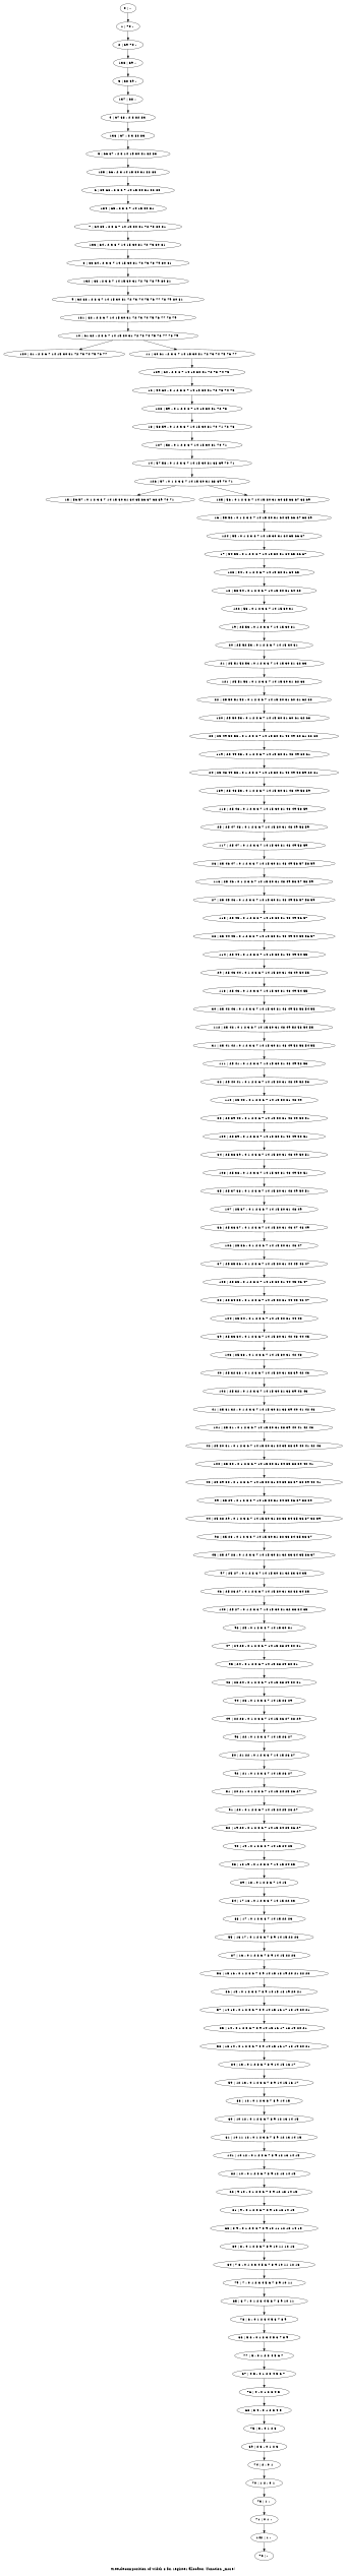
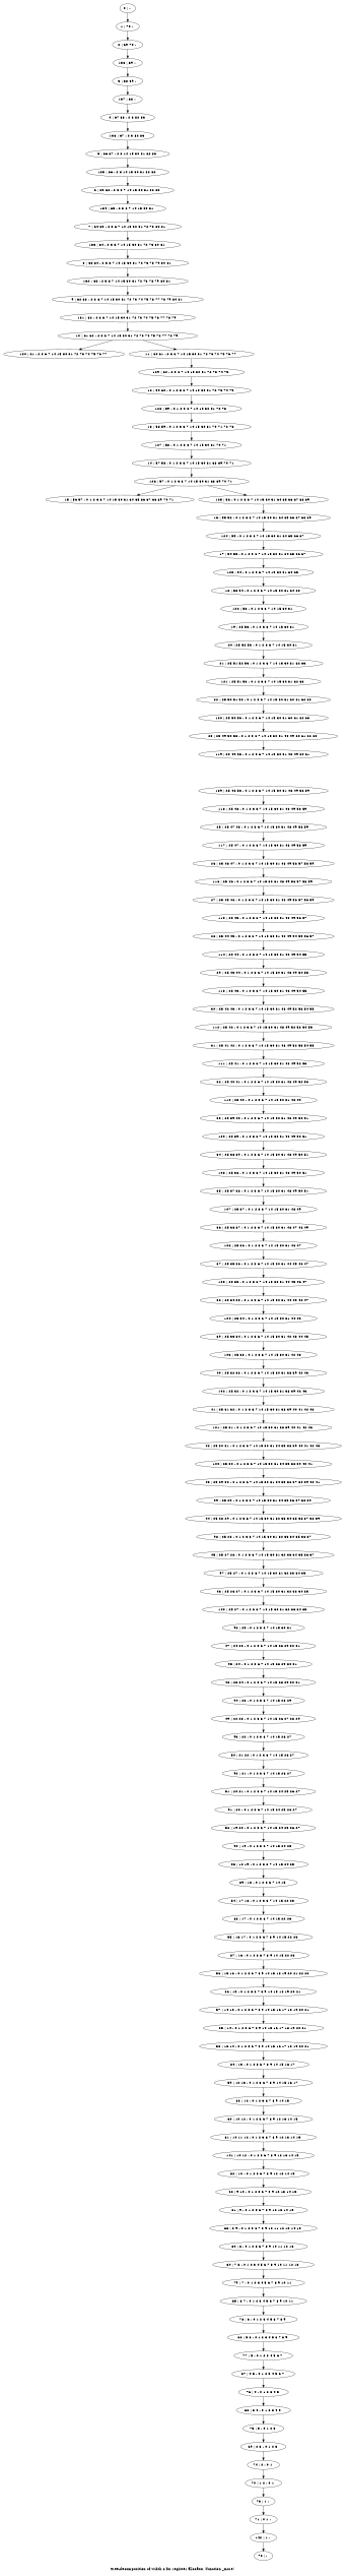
  digraph {
    label="Tree-decomposition of width 3 for register allocator (function _more)"
    n1 [label="0 | : "]
    n2 [label="1 | 70 : "]
    n3 [label="2 | 69 70 : "]
    n4 [label="138 | 69 : "]
    n5 [label="3 | 68 69 : "]
    n6 [label="137 | 68 : "]
    n7 [label="4 | 67 68 : 2 3 82 83 "]
    n8 [label="136 | 67 : 2 3 82 83 "]
    n9 [label="5 | 66 67 : 2 3 14 15 30 31 82 83 "]
    n10 [label="135 | 66 : 2 3 14 15 30 31 82 83 "]
    n11 [label="6 | 65 66 : 2 3 6 7 14 15 30 31 82 83 "]
    n12 [label="134 | 65 : 2 3 6 7 14 15 30 31 "]
    n13 [label="7 | 64 65 : 2 3 6 7 14 15 30 31 72 73 80 81 "]
    n14 [label="133 | 64 : 2 3 6 7 14 15 30 31 72 73 80 81 "]
    n15 [label="8 | 63 64 : 2 3 6 7 14 15 30 31 72 73 78 79 80 81 "]
    n16 [label="132 | 63 : 2 3 6 7 14 15 30 31 72 73 78 79 80 81 "]
    n17 [label="9 | 62 63 : 2 3 6 7 14 15 30 31 72 73 74 75 76 77 78 79 80 81 "]
    n18 [label="131 | 62 : 2 3 6 7 14 15 30 31 72 73 74 75 76 77 78 79 "]
    n19 [label="10 | 61 62 : 2 3 6 7 14 15 30 31 72 73 74 75 76 77 78 79 "]
    n20 [label="130 | 61 : 2 3 6 7 14 15 30 31 72 73 74 75 76 77 "]
    n21 [label="11 | 60 61 : 2 3 6 7 14 15 30 31 72 73 74 75 76 77 "]
    n22 [label="129 | 60 : 2 3 6 7 14 15 30 31 72 73 74 75 "]
    n23 [label="12 | 59 60 : 0 1 2 3 6 7 14 15 30 31 72 73 74 75 "]
    n24 [label="128 | 59 : 0 1 2 3 6 7 14 15 30 31 72 73 "]
    n25 [label="13 | 58 59 : 0 1 2 3 6 7 14 15 30 31 70 71 72 73 "]
    n26 [label="127 | 58 : 0 1 2 3 6 7 14 15 30 31 70 71 "]
    n27 [label="14 | 57 58 : 0 1 2 3 6 7 14 15 30 31 68 69 70 71 "]
    n28 [label="126 | 57 : 0 1 2 3 6 7 14 15 30 31 68 69 70 71 "]
    n29 [label="15 | 56 57 : 0 1 2 3 6 7 14 15 30 31 64 65 66 67 68 69 70 71 "]
    n30 [label="125 | 56 : 0 1 2 3 6 7 14 15 30 31 64 65 66 67 68 69 "]
    n31 [label="16 | 55 56 : 0 1 2 3 6 7 14 15 30 31 64 65 66 67 68 69 "]
    n32 [label="124 | 55 : 0 1 2 3 6 7 14 15 30 31 64 65 66 67 "]
    n33 [label="17 | 54 55 : 0 1 2 3 6 7 14 15 30 31 64 65 66 67 "]
    n34 [label="123 | 54 : 0 1 2 3 6 7 14 15 30 31 64 65 "]
    n35 [label="18 | 53 54 : 0 1 2 3 6 7 14 15 30 31 64 65 "]
    n36 [label="122 | 53 : 0 1 2 3 6 7 14 15 30 31 "]
    n37 [label="19 | 25 53 : 0 1 2 3 6 7 14 15 30 31 "]
    n38 [label="20 | 25 52 53 : 0 1 2 3 6 7 14 15 30 31 "]
    n39 [label="21 | 25 51 52 53 : 0 1 2 3 6 7 14 15 30 31 62 63 "]
    n40 [label="121 | 25 51 53 : 0 1 2 3 6 7 14 15 30 31 62 63 "]
    n41 [label="22 | 25 50 51 53 : 0 1 2 3 6 7 14 15 30 31 60 61 62 63 "]
    n42 [label="120 | 25 50 53 : 0 1 2 3 6 7 14 15 30 31 60 61 62 63 "]
    n43 [label="23 | 25 49 50 53 : 0 1 2 3 6 7 14 15 30 31 48 49 60 61 62 63 "]
    n44 [label="119 | 25 49 53 : 0 1 2 3 6 7 14 15 30 31 48 49 60 61 "]
-   n45 [label="24 | 25 48 49 53 : 0 1 2 3 6 7 14 15 30 31 48 49 58 59 60 61 "]
    n46 [label="139 | 25 48 53 : 0 1 2 3 6 7 14 15 30 31 48 49 58 59 "]
    n47 [label="118 | 25 48 : 0 1 2 3 6 7 14 15 30 31 48 49 58 59 "]
    n48 [label="25 | 25 47 48 : 0 1 2 3 6 7 14 15 30 31 48 49 58 59 "]
    n49 [label="117 | 25 47 : 0 1 2 3 6 7 14 15 30 31 48 49 58 59 "]
    n50 [label="26 | 25 46 47 : 0 1 2 3 6 7 14 15 30 31 48 49 56 57 58 59 "]
    n51 [label="116 | 25 46 : 0 1 2 3 6 7 14 15 30 31 48 49 56 57 58 59 "]
    n52 [label="27 | 25 45 46 : 0 1 2 3 6 7 14 15 30 31 48 49 56 57 58 59 "]
    n53 [label="115 | 25 45 : 0 1 2 3 6 7 14 15 30 31 48 49 56 57 "]
    n54 [label="28 | 25 44 45 : 0 1 2 3 6 7 14 15 30 31 48 49 54 55 56 57 "]
    n55 [label="114 | 25 44 : 0 1 2 3 6 7 14 15 30 31 48 49 54 55 "]
    n56 [label="29 | 25 43 44 : 0 1 2 3 6 7 14 15 30 31 48 49 54 55 "]
    n57 [label="113 | 25 43 : 0 1 2 3 6 7 14 15 30 31 48 49 54 55 "]
    n58 [label="30 | 25 42 43 : 0 1 2 3 6 7 14 15 30 31 48 49 52 53 54 55 "]
    n59 [label="112 | 25 42 : 0 1 2 3 6 7 14 15 30 31 48 49 52 53 54 55 "]
    n60 [label="31 | 25 41 42 : 0 1 2 3 6 7 14 15 30 31 48 49 52 53 54 55 "]
    n61 [label="111 | 25 41 : 0 1 2 3 6 7 14 15 30 31 48 49 52 53 "]
    n62 [label="32 | 25 40 41 : 0 1 2 3 6 7 14 15 30 31 48 49 52 53 "]
    n63 [label="110 | 25 40 : 0 1 2 3 6 7 14 15 30 31 48 49 "]
    n64 [label="33 | 25 39 40 : 0 1 2 3 6 7 14 15 30 31 48 49 50 51 "]
    n65 [label="109 | 25 39 : 0 1 2 3 6 7 14 15 30 31 48 49 50 51 "]
    n66 [label="34 | 25 38 39 : 0 1 2 3 6 7 14 15 30 31 48 49 50 51 "]
    n67 [label="108 | 25 38 : 0 1 2 3 6 7 14 15 30 31 48 49 50 51 "]
    n68 [label="35 | 25 37 38 : 0 1 2 3 6 7 14 15 30 31 48 49 50 51 "]
    n69 [label="107 | 25 37 : 0 1 2 3 6 7 14 15 30 31 48 49 "]
    n70 [label="36 | 25 36 37 : 0 1 2 3 6 7 14 15 30 31 46 47 48 49 "]
    n71 [label="106 | 25 36 : 0 1 2 3 6 7 14 15 30 31 46 47 "]
    n72 [label="37 | 25 35 36 : 0 1 2 3 6 7 14 15 30 31 44 45 46 47 "]
    n73 [label="105 | 25 35 : 0 1 2 3 6 7 14 15 30 31 44 45 46 47 "]
    n74 [label="38 | 25 34 35 : 0 1 2 3 6 7 14 15 30 31 44 45 46 47 "]
    n75 [label="104 | 25 34 : 0 1 2 3 6 7 14 15 30 31 44 45 "]
    n76 [label="39 | 25 33 34 : 0 1 2 3 6 7 14 15 30 31 42 43 44 45 "]
    n77 [label="103 | 25 33 : 0 1 2 3 6 7 14 15 30 31 42 43 "]
    n78 [label="40 | 25 32 33 : 0 1 2 3 6 7 14 15 30 31 38 39 42 43 "]
    n79 [label="102 | 25 32 : 0 1 2 3 6 7 14 15 30 31 38 39 42 43 "]
    n80 [label="41 | 25 31 32 : 0 1 2 3 6 7 14 15 30 31 38 39 40 41 42 43 "]
    n81 [label="101 | 25 31 : 0 1 2 3 6 7 14 15 30 31 38 39 40 41 42 43 "]
    n82 [label="42 | 25 30 31 : 0 1 2 3 6 7 14 15 30 31 34 35 38 39 40 41 42 43 "]
    n83 [label="100 | 25 30 : 0 1 2 3 6 7 14 15 30 31 34 35 38 39 40 41 "]
    n84 [label="43 | 25 29 30 : 0 1 2 3 6 7 14 15 30 31 34 35 36 37 38 39 40 41 "]
    n85 [label="99 | 25 29 : 0 1 2 3 6 7 14 15 30 31 34 35 36 37 38 39 "]
    n86 [label="44 | 25 28 29 : 0 1 2 3 6 7 14 15 30 31 32 33 34 35 36 37 38 39 "]
    n87 [label="98 | 25 28 : 0 1 2 3 6 7 14 15 30 31 32 33 34 35 36 37 "]
    n88 [label="45 | 25 27 28 : 0 1 2 3 6 7 14 15 30 31 32 33 34 35 36 37 "]
    n89 [label="97 | 25 27 : 0 1 2 3 6 7 14 15 30 31 32 33 34 35 "]
    n90 [label="46 | 25 26 27 : 0 1 2 3 6 7 14 15 30 31 32 33 34 35 "]
    n91 [label="140 | 25 27 : 0 1 2 3 6 7 14 15 30 31 32 33 34 35 "]
    n92 [label="96 | 25 : 0 1 2 3 6 7 14 15 30 31 "]
    n93 [label="47 | 24 25 : 0 1 2 3 6 7 14 15 28 29 30 31 "]
    n94 [label="95 | 24 : 0 1 2 3 6 7 14 15 28 29 30 31 "]
    n95 [label="48 | 23 24 : 0 1 2 3 6 7 14 15 28 29 30 31 "]
    n96 [label="94 | 23 : 0 1 2 3 6 7 14 15 28 29 "]
    n97 [label="49 | 22 23 : 0 1 2 3 6 7 14 15 26 27 28 29 "]
    n98 [label="93 | 22 : 0 1 2 3 6 7 14 15 26 27 "]
    n99 [label="50 | 21 22 : 0 1 2 3 6 7 14 15 26 27 "]
    n100 [label="92 | 21 : 0 1 2 3 6 7 14 15 26 27 "]
    n101 [label="51 | 20 21 : 0 1 2 3 6 7 14 15 24 25 26 27 "]
    n102 [label="91 | 20 : 0 1 2 3 6 7 14 15 24 25 26 27 "]
    n103 [label="52 | 19 20 : 0 1 2 3 6 7 14 15 24 25 26 27 "]
    n104 [label="90 | 19 : 0 1 2 3 6 7 14 15 24 25 "]
    n105 [label="53 | 18 19 : 0 1 2 3 6 7 14 15 24 25 "]
    n106 [label="89 | 18 : 0 1 2 3 6 7 14 15 "]
    n107 [label="54 | 17 18 : 0 1 2 3 6 7 14 15 22 23 "]
    n108 [label="88 | 17 : 0 1 2 3 6 7 14 15 22 23 "]
    n109 [label="55 | 16 17 : 0 1 2 3 6 7 8 9 14 15 22 23 "]
    n110 [label="87 | 16 : 0 1 2 3 6 7 8 9 14 15 22 23 "]
    n111 [label="56 | 15 16 : 0 1 2 3 6 7 8 9 14 15 18 19 20 21 22 23 "]
    n112 [label="86 | 15 : 0 1 2 3 6 7 8 9 14 15 18 19 20 21 "]
    n113 [label="57 | 14 15 : 0 1 2 3 6 7 8 9 14 15 16 17 18 19 20 21 "]
    n114 [label="85 | 14 : 0 1 2 3 6 7 8 9 14 15 16 17 18 19 20 21 "]
    n115 [label="58 | 13 14 : 0 1 2 3 6 7 8 9 14 15 16 17 18 19 20 21 "]
    n116 [label="84 | 13 : 0 1 2 3 6 7 8 9 14 15 16 17 "]
    n117 [label="59 | 12 13 : 0 1 2 3 6 7 8 9 14 15 16 17 "]
    n118 [label="83 | 12 : 0 1 2 3 6 7 8 9 14 15 "]
    n119 [label="60 | 10 12 : 0 1 2 3 6 7 8 9 12 13 14 15 "]
    n120 [label="61 | 10 11 12 : 0 1 2 3 6 7 8 9 12 13 14 15 "]
    n121 [label="141 | 10 12 : 0 1 2 3 6 7 8 9 12 13 14 15 "]
    n122 [label="82 | 10 : 0 1 2 3 6 7 8 9 12 13 14 15 "]
    n123 [label="62 | 9 10 : 0 1 2 3 6 7 8 9 12 13 14 15 "]
    n124 [label="81 | 9 : 0 1 2 3 6 7 8 9 12 13 14 15 "]
    n125 [label="63 | 8 9 : 0 1 2 3 6 7 8 9 10 11 12 13 14 15 "]
    n126 [label="80 | 8 : 0 1 2 3 6 7 8 9 10 11 12 13 "]
    n127 [label="64 | 7 8 : 0 1 2 3 4 5 6 7 8 9 10 11 12 13 "]
    n128 [label="79 | 7 : 0 1 2 3 4 5 6 7 8 9 10 11 "]
    n129 [label="65 | 6 7 : 0 1 2 3 4 5 6 7 8 9 10 11 "]
    n130 [label="78 | 6 : 0 1 2 3 4 5 6 7 8 9 "]
    n131 [label="66 | 5 6 : 0 1 2 3 4 5 6 7 8 9 "]
    n132 [label="77 | 5 : 0 1 2 3 4 5 6 7 "]
    n133 [label="67 | 4 5 : 0 1 2 3 4 5 6 7 "]
    n134 [label="76 | 4 : 0 1 2 3 4 5 "]
    n135 [label="68 | 3 4 : 0 1 2 3 4 5 "]
    n136 [label="75 | 3 : 0 1 2 3 "]
    n137 [label="69 | 2 3 : 0 1 2 3 "]
    n138 [label="74 | 2 : 0 1 "]
    n139 [label="70 | 1 2 : 0 1 "]
    n140 [label="73 | 1 : "]
    n141 [label="71 | 0 1 : "]
    n142 [label="142 | 1 : "]
    n143 [label="72 | : "]
    n1 -> n2
    n2 -> n3
    n3 -> n4
    n4 -> n5
    n5 -> n6
    n6 -> n7
    n7 -> n8
    n8 -> n9
    n9 -> n10
    n10 -> n11
    n11 -> n12
    n12 -> n13
    n13 -> n14
    n14 -> n15
    n15 -> n16
    n16 -> n17
    n17 -> n18
    n18 -> n19
    n19 -> n20
    n19 -> n21
    n21 -> n22
    n22 -> n23
    n23 -> n24
    n24 -> n25
    n25 -> n26
    n26 -> n27
    n27 -> n28
    n28 -> n29
    n28 -> n30
    n30 -> n31
    n31 -> n32
    n32 -> n33
    n33 -> n34
    n34 -> n35
    n35 -> n36
    n36 -> n37
    n37 -> n38
    n38 -> n39
    n39 -> n40
    n40 -> n41
    n41 -> n42
    n42 -> n43
    n43 -> n44
-   n44 -> n45
-   n45 -> n46
    n46 -> n47
    n47 -> n48
    n48 -> n49
    n49 -> n50
    n50 -> n51
    n51 -> n52
    n52 -> n53
    n53 -> n54
    n54 -> n55
    n55 -> n56
    n56 -> n57
    n57 -> n58
    n58 -> n59
    n59 -> n60
    n60 -> n61
    n61 -> n62
    n62 -> n63
    n63 -> n64
    n64 -> n65
    n65 -> n66
    n66 -> n67
    n67 -> n68
    n68 -> n69
    n69 -> n70
    n70 -> n71
    n71 -> n72
    n72 -> n73
    n73 -> n74
    n74 -> n75
    n75 -> n76
    n76 -> n77
    n77 -> n78
    n78 -> n79
    n79 -> n80
    n80 -> n81
    n81 -> n82
    n82 -> n83
    n83 -> n84
    n84 -> n85
    n85 -> n86
    n86 -> n87
    n87 -> n88
    n88 -> n89
    n89 -> n90
    n90 -> n91
    n91 -> n92
    n92 -> n93
    n93 -> n94
    n94 -> n95
    n95 -> n96
    n96 -> n97
    n97 -> n98
    n98 -> n99
    n99 -> n100
    n100 -> n101
    n101 -> n102
    n102 -> n103
    n103 -> n104
    n104 -> n105
    n105 -> n106
    n106 -> n107
    n107 -> n108
    n108 -> n109
    n109 -> n110
    n110 -> n111
    n111 -> n112
    n112 -> n113
    n113 -> n114
    n114 -> n115
    n115 -> n116
    n116 -> n117
    n117 -> n118
    n118 -> n119
    n119 -> n120
    n120 -> n121
    n121 -> n122
    n122 -> n123
    n123 -> n124
    n124 -> n125
    n125 -> n126
    n126 -> n127
    n127 -> n128
    n128 -> n129
    n129 -> n130
    n130 -> n131
    n131 -> n132
    n132 -> n133
    n133 -> n134
    n134 -> n135
    n135 -> n136
    n136 -> n137
    n137 -> n138
    n138 -> n139
    n139 -> n140
    n140 -> n141
    n141 -> n142
    n142 -> n143
  }
